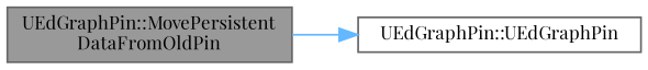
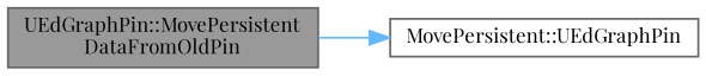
  digraph {
    rankdir=LR
    fontname="Playfair Display"
    node [fontname="Playfair Display" fontsize=10 shape=box style=filled]
    n1 [color=gray40 fillcolor=grey60 fontcolor=black height=0.2 label="UEdGraphPin::MovePersistent\lDataFromOldPin" width=0.4]
-   n2 [color=grey40 fillcolor=white height=0.2 label="UEdGraphPin::UEdGraphPin" width=0.4]
+   n2 [color=grey40 fillcolor=white height=0.2 label="MovePersistent::UEdGraphPin" width=0.4]
    n1 -> n2 [color=steelblue1 fontname="Playfair Display" fontsize=10 labelfontname=Helvetica labelfontsize=10 style=solid]
  }
